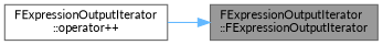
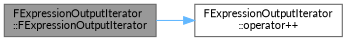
  digraph {
    rankdir=RL
    fontname=Lato
    node [fontname=Lato fontsize=10 shape=box style=filled]
    n1 [color=gray40 fillcolor=grey60 fontcolor=black height=0.2 label="FExpressionOutputIterator\l::FExpressionOutputIterator" width=0.4]
    n2 [color=grey40 fillcolor=white height=0.2 label="FExpressionOutputIterator\l::operator++" width=0.4]
-   n1 -> n2 [color=steelblue1 dir=back fontname=Lato fontsize=10 labelfontname=Helvetica labelfontsize=10 style=solid]
+   n2 -> n1 [color=steelblue1 dir=back fontname=Lato fontsize=10 labelfontname=Helvetica labelfontsize=10 style=solid]
  }
